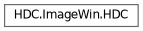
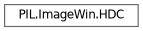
  digraph {
    rankdir=TB
    fontname="DejaVu Sans"
-   n1 [color=grey40 fillcolor=white fontname="DejaVu Sans" fontsize=10 height=0.2 label="HDC.ImageWin.HDC" shape=box style=filled width=0.4]
+   n1 [color=grey40 fillcolor=white fontname="DejaVu Sans" fontsize=10 height=0.2 label="PIL.ImageWin.HDC" shape=box style=filled width=0.4]
  }
